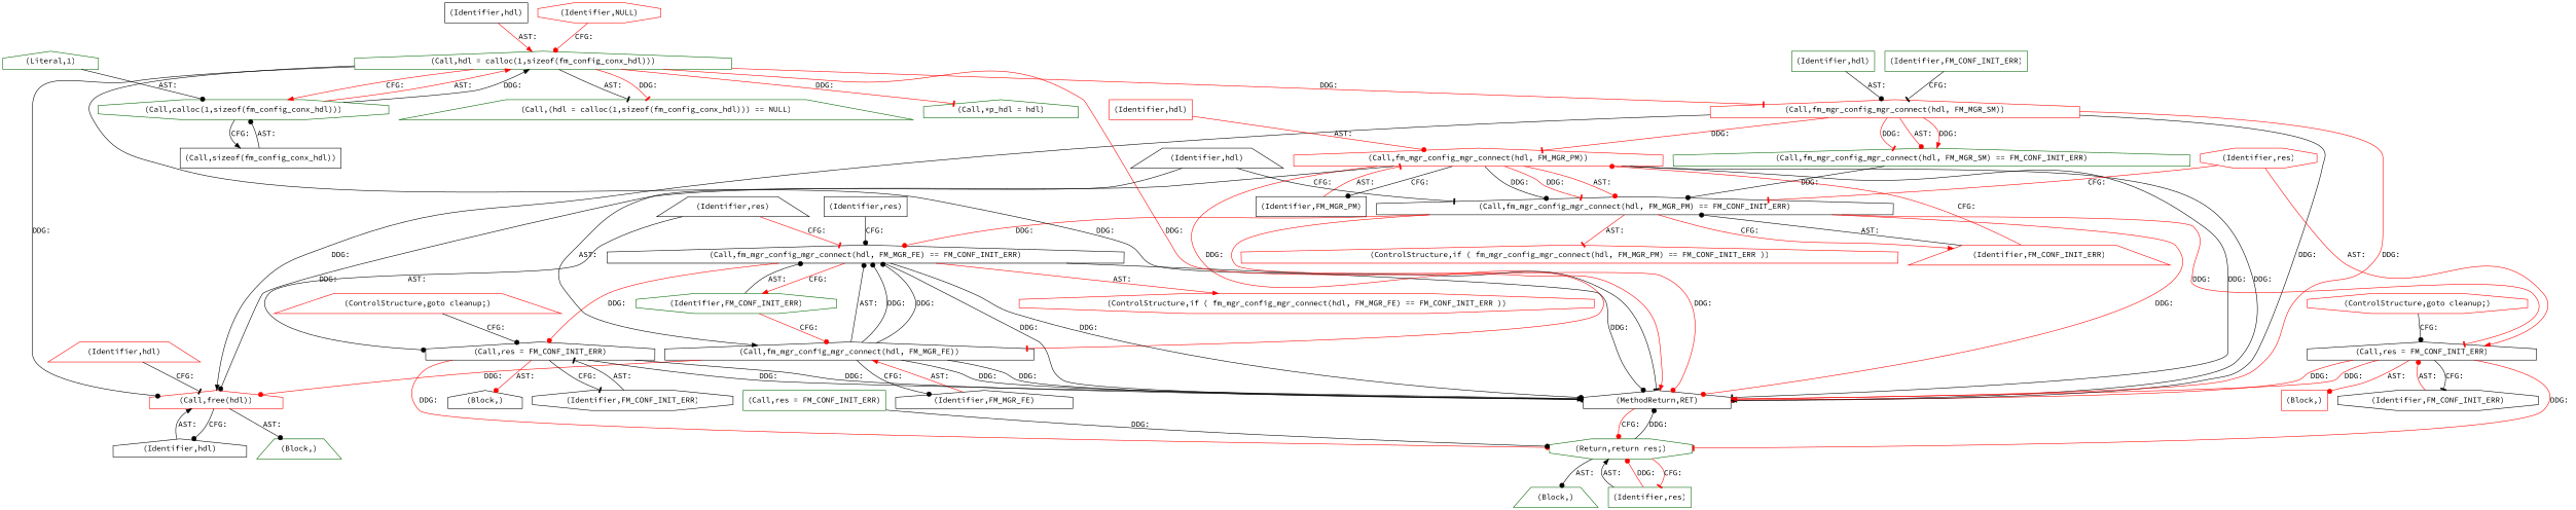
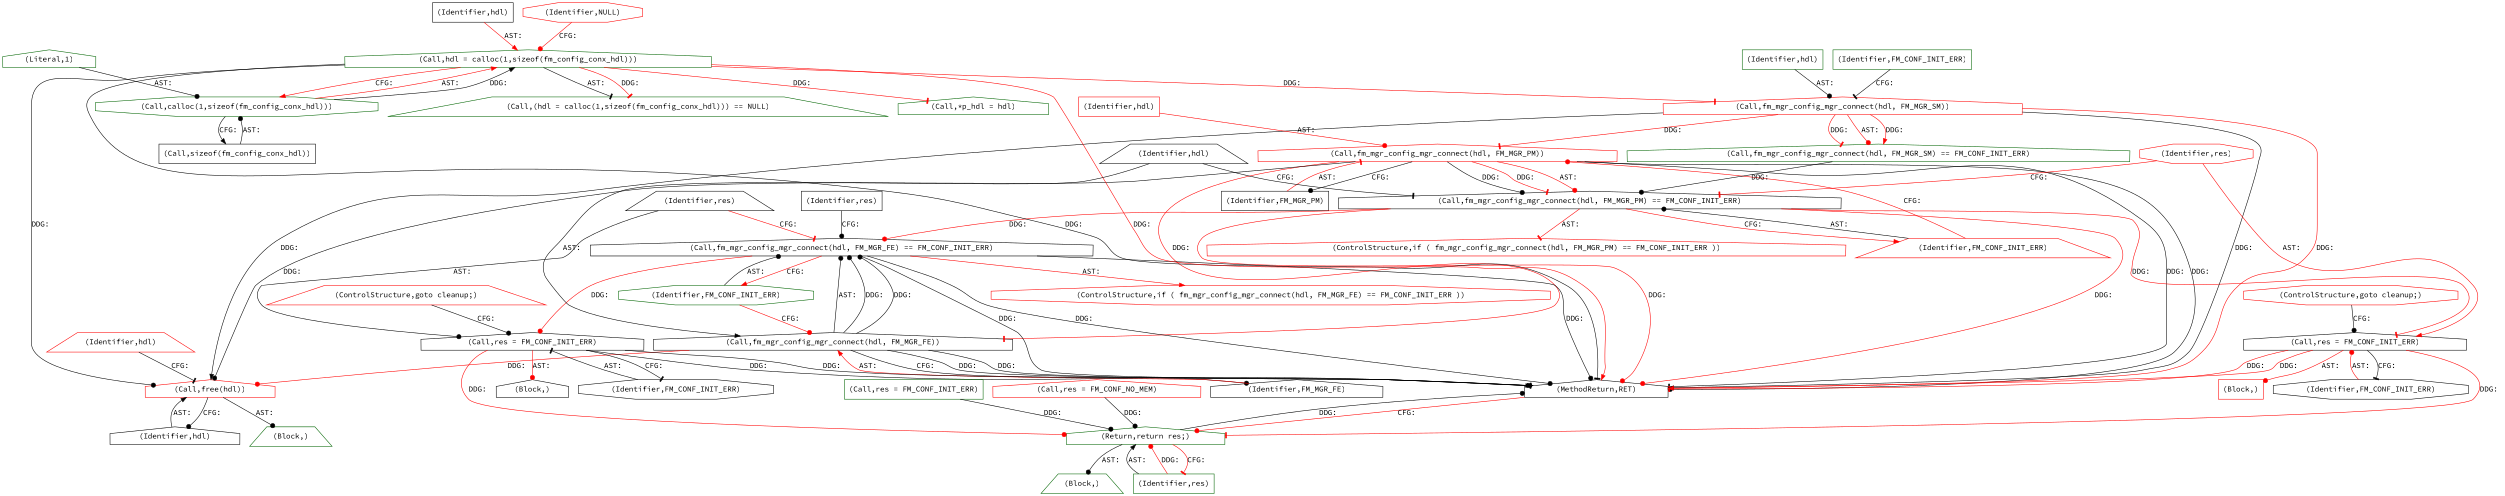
  digraph {
    fontname="Source Code Pro"
    node [color=black fontname="Source Code Pro" shape=house]
    edge [arrowhead=dot color=black fontname="Source Code Pro"]
    n1 [color=red label="(Call,fm_mgr_config_mgr_connect(hdl, FM_MGR_PM))"]
    n2 [label="(Call,fm_mgr_config_mgr_connect(hdl, FM_MGR_PM) == FM_CONF_INIT_ERR)"]
    n3 [label="(Call,fm_mgr_config_mgr_connect(hdl, FM_MGR_FE))"]
    n4 [color=red label="(Call,free(hdl))"]
    n5 [label="(MethodReturn,RET)"]
    n6 [label="(Identifier,FM_MGR_PM)" shape=box]
    n7 [label="(Call,res = FM_CONF_INIT_ERR)"]
    n8 [label="(Call,fm_mgr_config_mgr_connect(hdl, FM_MGR_FE) == FM_CONF_INIT_ERR)"]
    n9 [color=red label="(ControlStructure,if ( fm_mgr_config_mgr_connect(hdl, FM_MGR_PM) == FM_CONF_INIT_ERR ))"]
    n10 [color=red label="(Identifier,FM_CONF_INIT_ERR)" shape=trapezium]
    n11 [label="(Identifier,FM_MGR_FE)"]
    n12 [label="(Identifier,hdl)"]
    n13 [color=darkgreen label="(Block,)" shape=trapezium]
-   n14 [color=darkgreen label="(Return,return res;)" shape=octagon]
+   n14 [color=darkgreen label="(Return,return res;)"]
    n15 [color=red label="(Call,fm_mgr_config_mgr_connect(hdl, FM_MGR_SM))"]
    n16 [color=darkgreen label="(Call,fm_mgr_config_mgr_connect(hdl, FM_MGR_SM) == FM_CONF_INIT_ERR)"]
    n17 [color=darkgreen label="(Call,hdl = calloc(1,sizeof(fm_config_conx_hdl)))"]
    n18 [color=darkgreen label="(Call,calloc(1,sizeof(fm_config_conx_hdl)))" shape=octagon]
    n19 [color=darkgreen label="(Call,(hdl = calloc(1,sizeof(fm_config_conx_hdl))) == NULL)" shape=trapezium]
    n20 [color=darkgreen label="(Call,*p_hdl = hdl)"]
    n21 [label="(Call,sizeof(fm_config_conx_hdl))" shape=box]
    n22 [label="(Identifier,FM_CONF_INIT_ERR)" shape=octagon]
    n23 [color=red label="(Block,)" shape=box]
    n24 [label="(Call,res = FM_CONF_INIT_ERR)"]
    n25 [color=red label="(ControlStructure,if ( fm_mgr_config_mgr_connect(hdl, FM_MGR_FE) == FM_CONF_INIT_ERR ))" shape=octagon]
    n26 [color=darkgreen label="(Identifier,FM_CONF_INIT_ERR)" shape=octagon]
    n27 [color=darkgreen label="(Block,)" shape=trapezium]
    n28 [color=darkgreen label="(Identifier,res)" shape=box]
    n29 [label="(Block,)"]
    n30 [label="(Identifier,FM_CONF_INIT_ERR)" shape=octagon]
    n31 [color=darkgreen label="(Literal,1)"]
    n32 [color=darkgreen label="(Call,res = FM_CONF_INIT_ERR)" shape=box]
+   n33 [color=red label="(Call,res = FM_CONF_NO_MEM)"]
    n34 [label="(Identifier,res)" shape=trapezium]
    n35 [color=red label="(Identifier,hdl)" shape=box]
    n36 [label="(Identifier,hdl)" shape=box]
    n37 [label="(Identifier,res)" shape=box]
    n38 [color=red label="(Identifier,hdl)" shape=trapezium]
    n39 [label="(Identifier,hdl)" shape=trapezium]
    n40 [color=red label="(Identifier,NULL)" shape=octagon]
    n41 [color=red label="(ControlStructure,goto cleanup;)" shape=trapezium]
    n42 [color=red label="(ControlStructure,goto cleanup;)" shape=octagon]
    n43 [color=red label="(Identifier,res)" shape=octagon]
    n44 [color=darkgreen label="(Identifier,hdl)" shape=box]
    n45 [color=darkgreen label="(Identifier,FM_CONF_INIT_ERR)" shape=box]
    n1 -> n2 [color=red label="AST: "]
    n1 -> n2 [label="DDG: "]
    n1 -> n2 [arrowhead=tee color=red label="DDG: "]
    n1 -> n3 [arrowhead=tee color=red label="DDG: "]
    n1 -> n4 [label="DDG: "]
    n1 -> n5 [arrowhead=tee label="DDG: "]
    n1 -> n5 [label="DDG: "]
    n1 -> n6 [label="CFG: "]
    n2 -> n5 [color=red label="DDG: "]
    n2 -> n5 [color=red label="DDG: "]
    n2 -> n7 [arrowhead=tee color=red label="DDG: "]
    n2 -> n8 [color=red label="DDG: "]
    n2 -> n9 [arrowhead=tee color=red label="AST: "]
    n2 -> n10 [arrowhead=normal color=red label="CFG: "]
    n3 -> n4 [color=red label="DDG: "]
    n3 -> n5 [label="DDG: "]
    n3 -> n5 [arrowhead=tee label="DDG: "]
    n3 -> n8 [label="AST: "]
    n3 -> n8 [label="DDG: "]
    n3 -> n8 [label="DDG: "]
    n3 -> n11 [label="CFG: "]
    n4 -> n12 [label="CFG: "]
    n4 -> n13 [label="AST: "]
    n5 -> n14 [color=red label="CFG: "]
    n6 -> n1 [arrowhead=tee color=red label="AST: "]
    n7 -> n5 [arrowhead=tee color=red label="DDG: "]
    n7 -> n5 [arrowhead=normal color=red label="DDG: "]
    n7 -> n14 [arrowhead=tee color=red label="DDG: "]
    n7 -> n22 [arrowhead=tee label="CFG: "]
    n7 -> n23 [color=red label="AST: "]
    n8 -> n5 [label="DDG: "]
    n8 -> n5 [arrowhead=normal label="DDG: "]
    n8 -> n5 [label="DDG: "]
    n8 -> n24 [color=red label="DDG: "]
    n8 -> n25 [arrowhead=normal color=red label="AST: "]
    n8 -> n26 [arrowhead=normal color=red label="CFG: "]
    n10 -> n1 [color=red label="CFG: "]
    n10 -> n2 [label="AST: "]
    n11 -> n3 [arrowhead=normal color=red label="AST: "]
    n12 -> n4 [arrowhead=normal label="AST: "]
    n14 -> n5 [label="DDG: "]
    n14 -> n27 [label="AST: "]
    n14 -> n28 [arrowhead=tee color=red label="CFG: "]
    n15 -> n1 [arrowhead=tee color=red label="DDG: "]
    n15 -> n4 [arrowhead=normal label="DDG: "]
    n15 -> n5 [arrowhead=normal label="DDG: "]
    n15 -> n5 [arrowhead=normal color=red label="DDG: "]
    n15 -> n16 [color=red label="AST: "]
    n15 -> n16 [arrowhead=normal color=red label="DDG: "]
    n15 -> n16 [arrowhead=tee color=red label="DDG: "]
    n16 -> n2 [label="DDG: "]
    n17 -> n4 [label="DDG: "]
    n17 -> n5 [arrowhead=tee label="DDG: "]
    n17 -> n5 [arrowhead=normal color=red label="DDG: "]
    n17 -> n15 [arrowhead=tee color=red label="DDG: "]
    n17 -> n18 [arrowhead=normal color=red label="CFG: "]
    n17 -> n19 [arrowhead=tee label="AST: "]
    n17 -> n19 [arrowhead=tee color=red label="DDG: "]
    n17 -> n20 [arrowhead=tee color=red label="DDG: "]
    n18 -> n17 [arrowhead=normal color=red label="AST: "]
    n18 -> n17 [arrowhead=normal label="DDG: "]
    n18 -> n21 [arrowhead=normal label="CFG: "]
    n21 -> n18 [label="AST: "]
    n22 -> n7 [color=red label="AST: "]
    n24 -> n5 [arrowhead=normal label="DDG: "]
    n24 -> n5 [arrowhead=normal label="DDG: "]
    n24 -> n14 [color=red label="DDG: "]
    n24 -> n29 [color=red label="AST: "]
    n24 -> n30 [arrowhead=tee label="CFG: "]
    n26 -> n3 [color=red label="CFG: "]
    n26 -> n8 [label="AST: "]
    n28 -> n14 [arrowhead=normal label="AST: "]
    n28 -> n14 [color=red label="DDG: "]
    n30 -> n24 [arrowhead=tee label="AST: "]
    n31 -> n18 [label="AST: "]
    n32 -> n14 [label="DDG: "]
+   n33 -> n14 [label="DDG: "]
    n34 -> n8 [arrowhead=tee color=red label="CFG: "]
    n34 -> n24 [label="AST: "]
    n35 -> n1 [color=red label="AST: "]
    n36 -> n17 [arrowhead=normal color=red label="AST: "]
    n37 -> n8 [label="CFG: "]
    n38 -> n4 [arrowhead=tee label="CFG: "]
    n39 -> n2 [arrowhead=tee label="CFG: "]
    n39 -> n3 [arrowhead=normal label="AST: "]
    n40 -> n17 [color=red label="CFG: "]
    n41 -> n24 [label="CFG: "]
    n42 -> n7 [label="CFG: "]
    n43 -> n2 [arrowhead=tee color=red label="CFG: "]
    n43 -> n7 [arrowhead=normal color=red label="AST: "]
    n44 -> n15 [label="AST: "]
    n45 -> n15 [arrowhead=tee label="CFG: "]
  }
